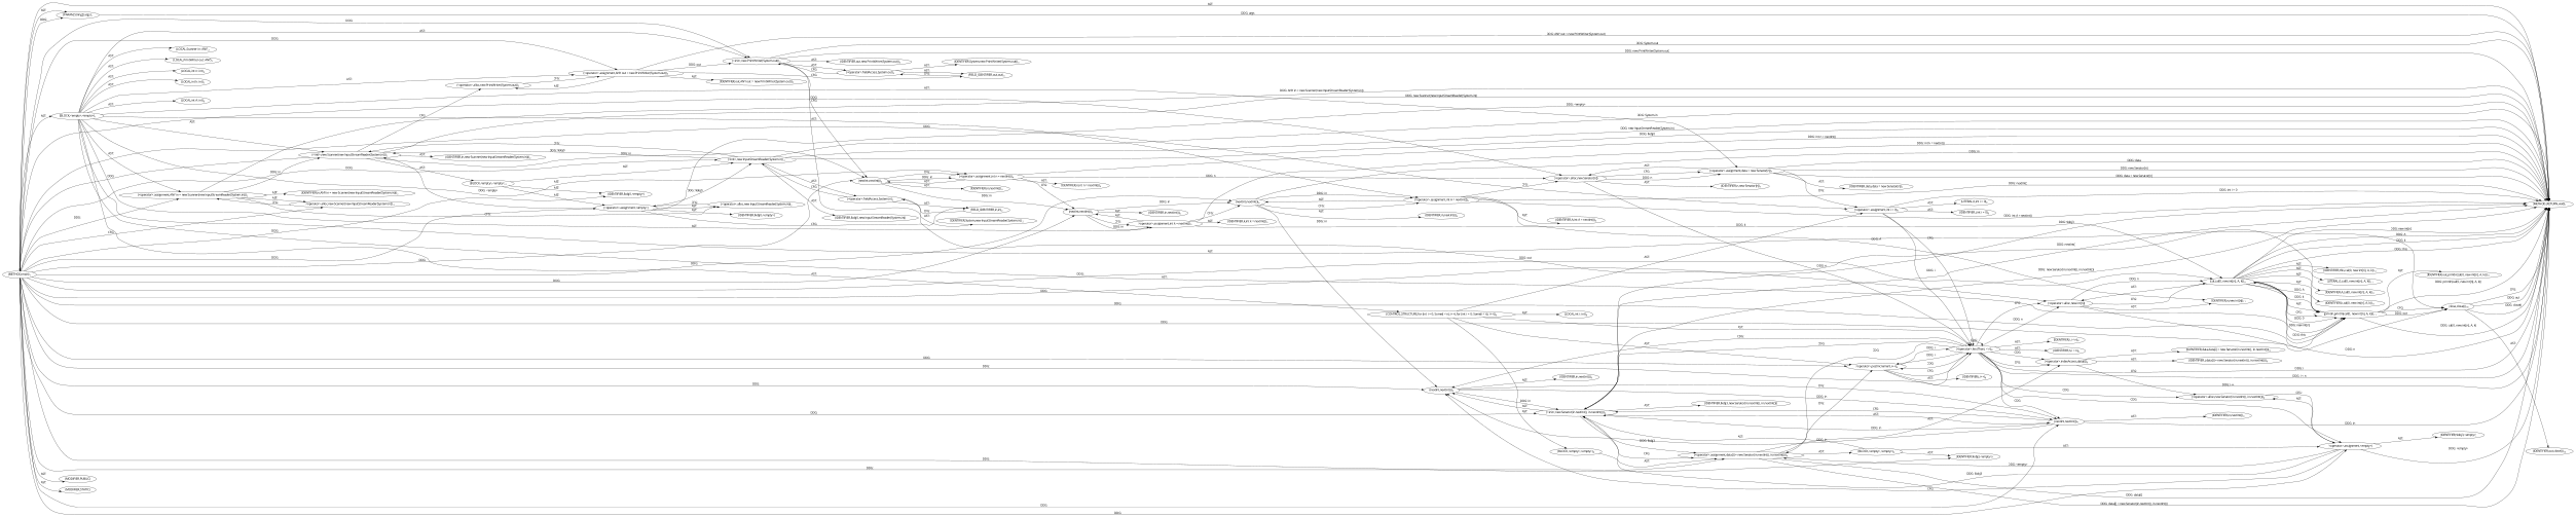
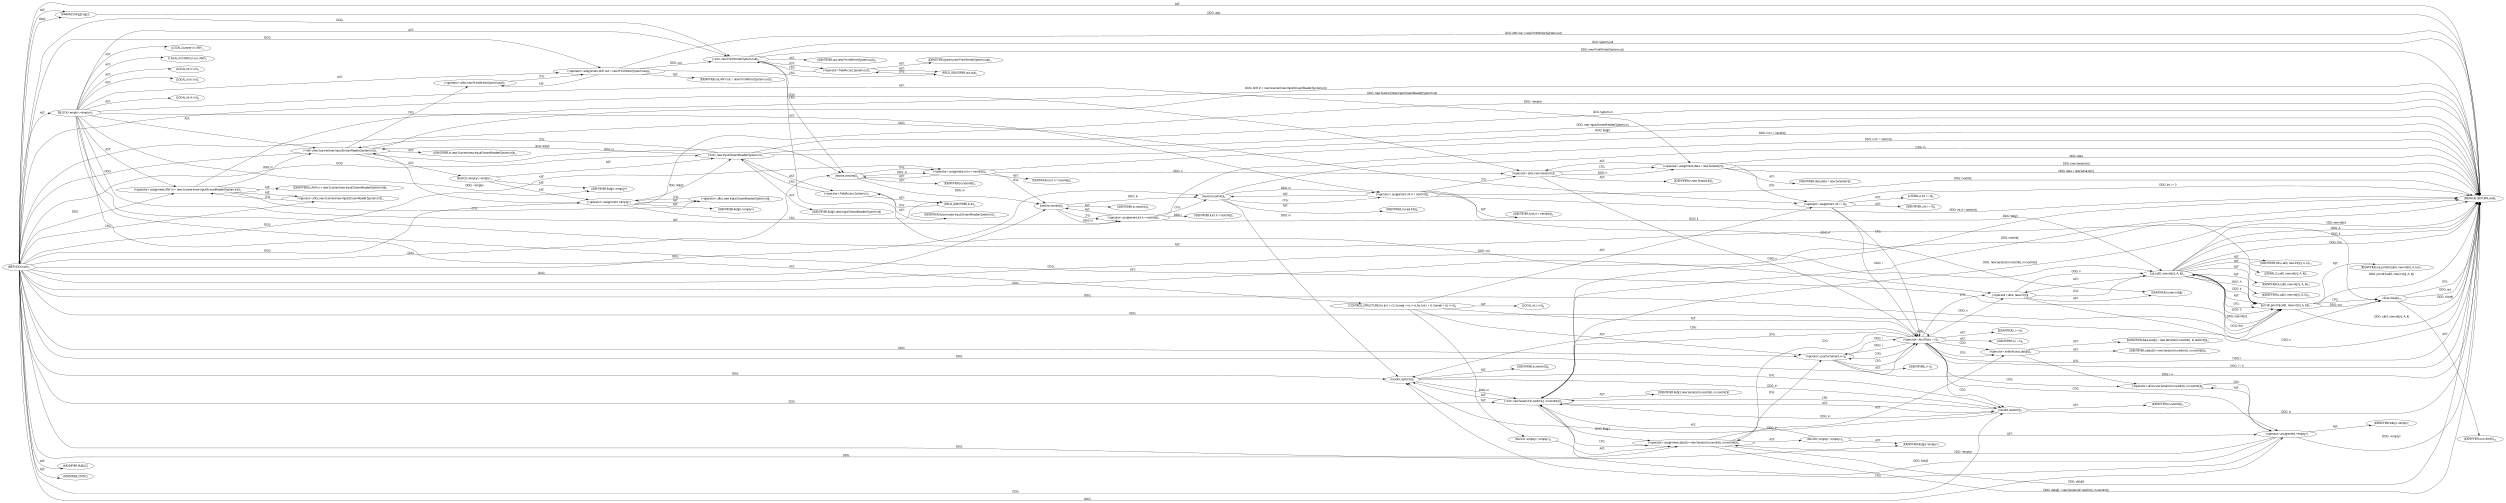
  digraph {
    fontname="Open Sans"
    rankdir=LR
    node [fontname="Open Sans"]
    edge [fontname="Open Sans"]
    n1 [label=<(METHOD,main)<SUB>1</SUB>>]
    n2 [label=<(PARAM,String[] args)<SUB>1</SUB>>]
    n3 [label=<(BLOCK,&lt;empty&gt;,&lt;empty&gt;)<SUB>1</SUB>>]
    n4 [label=<(&lt;operator&gt;.assignment,ANY in = new Scanner(new InputStreamReader(System.in)))<SUB>2</SUB>>]
    n5 [label=<(&lt;operator&gt;.alloc,new Scanner(new InputStreamReader(System.in)))<SUB>2</SUB>>]
    n6 [label=<(&lt;operator&gt;.assignment,&lt;empty&gt;)>]
    n7 [label=<(&lt;init&gt;,new InputStreamReader(System.in))<SUB>2</SUB>>]
    n8 [label=<(IDENTIFIER,$obj0,&lt;empty&gt;)>]
    n9 [label=<(&lt;operator&gt;.assignment,ANY out = new PrintWriter(System.out))<SUB>3</SUB>>]
    n10 [label=<(&lt;init&gt;,new PrintWriter(System.out))<SUB>3</SUB>>]
    n11 [label=<(nextInt,nextInt())<SUB>4</SUB>>]
    n12 [label=<(nextInt,nextInt())<SUB>5</SUB>>]
    n13 [label=<(nextInt,nextInt())<SUB>6</SUB>>]
    n14 [label=<(&lt;operator&gt;.alloc,new Senator[n])>]
    n15 [label=<(&lt;operator&gt;.assignment,int i = 0)<SUB>8</SUB>>]
    n16 [label=<(&lt;operator&gt;.lessThan,i &lt; n)<SUB>8</SUB>>]
    n17 [label=<(&lt;operator&gt;.postIncrement,i++)<SUB>8</SUB>>]
    n18 [label=<(&lt;operator&gt;.assignment,data[i] = new Senator(in.nextInt(), in.nextInt()))<SUB>9</SUB>>]
    n19 [label=<(&lt;operator&gt;.assignment,&lt;empty&gt;)>]
    n20 [label=<(&lt;init&gt;,new Senator(in.nextInt(), in.nextInt()))<SUB>9</SUB>>]
    n21 [label=<(nextInt,nextInt())<SUB>9</SUB>>]
    n22 [label=<(nextInt,nextInt())<SUB>9</SUB>>]
    n23 [label=<(IDENTIFIER,$obj3,&lt;empty&gt;)>]
    n24 [label=<(println,println(cal(0, new int[n], A, k)))<SUB>11</SUB>>]
    n25 [label=<(cal,cal(0, new int[n], A, k))<SUB>11</SUB>>]
    n26 [label=<(&lt;operator&gt;.alloc,new int[n])>]
    n27 [label=<(close,close())<SUB>18</SUB>>]
    n28 [label=<(MODIFIER,PUBLIC)>]
    n29 [label=<(MODIFIER,STATIC)>]
    n30 [label=<(METHOD_RETURN,void)<SUB>1</SUB>>]
    n31 [label=<(&lt;init&gt;,new Scanner(new InputStreamReader(System.in)))<SUB>2</SUB>>]
    n32 [label=<(LOCAL,Scanner in: ANY)<SUB>2</SUB>>]
    n33 [label=<(LOCAL,PrintWriter out: ANY)<SUB>3</SUB>>]
    n34 [label=<(LOCAL,int n: int)<SUB>4</SUB>>]
    n35 [label=<(&lt;operator&gt;.assignment,int n = nextInt())<SUB>4</SUB>>]
    n36 [label=<(LOCAL,int k: int)<SUB>5</SUB>>]
    n37 [label=<(&lt;operator&gt;.assignment,int k = nextInt())<SUB>5</SUB>>]
    n38 [label=<(LOCAL,int A: int)<SUB>6</SUB>>]
    n39 [label=<(&lt;operator&gt;.assignment,int A = nextInt())<SUB>6</SUB>>]
    n40 [label=<(&lt;operator&gt;.assignment,data = new Senator[n])<SUB>7</SUB>>]
    n41 [label=<(CONTROL_STRUCTURE,for (int i = 0; Some(i &lt; n); i++),for (int i = 0; Some(i &lt; n); i++))<SUB>8</SUB>>]
    n42 [label=<(IDENTIFIER,in,ANY in = new Scanner(new InputStreamReader(System.in)))<SUB>2</SUB>>]
    n43 [label=<(&lt;operator&gt;.alloc,new InputStreamReader(System.in))<SUB>2</SUB>>]
    n44 [label=<(IDENTIFIER,in,new Scanner(new InputStreamReader(System.in)))<SUB>2</SUB>>]
    n45 [label=<(BLOCK,&lt;empty&gt;,&lt;empty&gt;)<SUB>2</SUB>>]
    n46 [label=<(&lt;operator&gt;.alloc,new PrintWriter(System.out))<SUB>3</SUB>>]
    n47 [label=<(IDENTIFIER,$obj0,&lt;empty&gt;)>]
    n48 [label=<(FIELD_IDENTIFIER,in,in)<SUB>2</SUB>>]
    n49 [label=<(IDENTIFIER,$obj0,new InputStreamReader(System.in))>]
    n50 [label=<(&lt;operator&gt;.fieldAccess,System.in)<SUB>2</SUB>>]
    n51 [label=<(IDENTIFIER,out,ANY out = new PrintWriter(System.out))<SUB>3</SUB>>]
    n52 [label=<(FIELD_IDENTIFIER,out,out)<SUB>3</SUB>>]
    n53 [label=<(IDENTIFIER,out,new PrintWriter(System.out))<SUB>3</SUB>>]
    n54 [label=<(&lt;operator&gt;.fieldAccess,System.out)<SUB>3</SUB>>]
    n55 [label=<(IDENTIFIER,in,nextInt())<SUB>4</SUB>>]
    n56 [label=<(IDENTIFIER,in,nextInt())<SUB>5</SUB>>]
    n57 [label=<(IDENTIFIER,in,nextInt())<SUB>6</SUB>>]
    n58 [label=<(IDENTIFIER,n,new Senator[n])<SUB>7</SUB>>]
    n59 [label=<(IDENTIFIER,i,int i = 0)<SUB>8</SUB>>]
    n60 [label=<(LITERAL,0,int i = 0)<SUB>8</SUB>>]
    n61 [label=<(IDENTIFIER,i,i &lt; n)<SUB>8</SUB>>]
    n62 [label=<(IDENTIFIER,n,i &lt; n)<SUB>8</SUB>>]
    n63 [label=<(&lt;operator&gt;.indexAccess,data[i])<SUB>9</SUB>>]
    n64 [label=<(&lt;operator&gt;.alloc,new Senator(in.nextInt(), in.nextInt()))<SUB>9</SUB>>]
    n65 [label=<(IDENTIFIER,i,i++)<SUB>8</SUB>>]
    n66 [label=<(BLOCK,&lt;empty&gt;,&lt;empty&gt;)<SUB>9</SUB>>]
    n67 [label=<(IDENTIFIER,$obj3,&lt;empty&gt;)>]
    n68 [label=<(IDENTIFIER,$obj3,new Senator(in.nextInt(), in.nextInt()))>]
    n69 [label=<(IDENTIFIER,in,nextInt())<SUB>9</SUB>>]
    n70 [label=<(IDENTIFIER,in,nextInt())<SUB>9</SUB>>]
    n71 [label=<(IDENTIFIER,out,println(cal(0, new int[n], A, k)))<SUB>11</SUB>>]
    n72 [label=<(IDENTIFIER,this,cal(0, new int[n], A, k))<SUB>11</SUB>>]
    n73 [label=<(LITERAL,0,cal(0, new int[n], A, k))<SUB>11</SUB>>]
    n74 [label=<(IDENTIFIER,A,cal(0, new int[n], A, k))<SUB>11</SUB>>]
    n75 [label=<(IDENTIFIER,k,cal(0, new int[n], A, k))<SUB>11</SUB>>]
    n76 [label=<(IDENTIFIER,n,new int[n])<SUB>11</SUB>>]
    n77 [label=<(IDENTIFIER,out,close())<SUB>13</SUB>>]
    n78 [label=<(IDENTIFIER,n,int n = nextInt())<SUB>4</SUB>>]
    n79 [label=<(IDENTIFIER,k,int k = nextInt())<SUB>5</SUB>>]
    n80 [label=<(IDENTIFIER,A,int A = nextInt())<SUB>6</SUB>>]
    n81 [label=<(IDENTIFIER,data,data = new Senator[n])<SUB>7</SUB>>]
    n82 [label=<(LOCAL,int i: int)<SUB>8</SUB>>]
    n83 [label=<(BLOCK,&lt;empty&gt;,&lt;empty&gt;)<SUB>8</SUB>>]
    n84 [label=<(IDENTIFIER,System,new InputStreamReader(System.in))<SUB>2</SUB>>]
    n85 [label=<(IDENTIFIER,System,new PrintWriter(System.out))<SUB>3</SUB>>]
    n86 [label=<(IDENTIFIER,data,data[i] = new Senator(in.nextInt(), in.nextInt()))<SUB>9</SUB>>]
    n87 [label=<(IDENTIFIER,i,data[i] = new Senator(in.nextInt(), in.nextInt()))<SUB>9</SUB>>]
    n1 -> n2 [label="AST: "]
    n1 -> n2 [label="DDG: "]
    n1 -> n3 [label="AST: "]
    n1 -> n4 [label="DDG: "]
    n1 -> n5 [label="CFG: "]
    n1 -> n6 [label="DDG: "]
    n1 -> n7 [label="DDG: "]
    n1 -> n8 [label="DDG: "]
    n1 -> n9 [label="DDG: "]
    n1 -> n10 [label="DDG: "]
    n1 -> n11 [label="DDG: "]
    n1 -> n12 [label="DDG: "]
    n1 -> n13 [label="DDG: "]
    n1 -> n14 [label="DDG: "]
    n1 -> n15 [label="DDG: "]
    n1 -> n16 [label="DDG: "]
    n1 -> n17 [label="DDG: "]
    n1 -> n18 [label="DDG: "]
    n1 -> n19 [label="DDG: "]
    n1 -> n20 [label="DDG: "]
    n1 -> n21 [label="DDG: "]
    n1 -> n22 [label="DDG: "]
    n1 -> n23 [label="DDG: "]
    n1 -> n24 [label="DDG: "]
    n1 -> n25 [label="DDG: "]
    n1 -> n26 [label="DDG: "]
    n1 -> n27 [label="DDG: "]
    n1 -> n28 [label="AST: "]
    n1 -> n29 [label="AST: "]
    n1 -> n30 [label="AST: "]
    n2 -> n30 [label="DDG: args"]
    n3 -> n4 [label="AST: "]
    n3 -> n9 [label="AST: "]
    n3 -> n10 [label="AST: "]
    n3 -> n24 [label="AST: "]
    n3 -> n27 [label="AST: "]
    n3 -> n31 [label="AST: "]
    n3 -> n32 [label="AST: "]
    n3 -> n33 [label="AST: "]
    n3 -> n34 [label="AST: "]
    n3 -> n35 [label="AST: "]
    n3 -> n36 [label="AST: "]
    n3 -> n37 [label="AST: "]
    n3 -> n38 [label="AST: "]
    n3 -> n39 [label="AST: "]
    n3 -> n40 [label="AST: "]
    n3 -> n41 [label="AST: "]
    n4 -> n5 [label="AST: "]
    n4 -> n30 [label="DDG: ANY in = new Scanner(new InputStreamReader(System.in))"]
    n4 -> n31 [label="DDG: in"]
    n4 -> n42 [label="AST: "]
    n4 -> n43 [label="CFG: "]
    n5 -> n4 [label="CFG: "]
    n6 -> n7 [label="DDG: $obj0"]
    n6 -> n30 [label="DDG: &lt;empty&gt;"]
    n6 -> n31 [label="DDG: &lt;empty&gt;"]
    n6 -> n43 [label="AST: "]
    n6 -> n47 [label="AST: "]
    n6 -> n48 [label="CFG: "]
    n7 -> n30 [label="DDG: $obj0"]
    n7 -> n30 [label="DDG: System.in"]
    n7 -> n30 [label="DDG: new InputStreamReader(System.in)"]
    n7 -> n31 [label="CFG: "]
    n7 -> n31 [label="DDG: $obj0"]
    n7 -> n49 [label="AST: "]
    n7 -> n50 [label="AST: "]
    n9 -> n10 [label="DDG: out"]
    n9 -> n30 [label="DDG: ANY out = new PrintWriter(System.out)"]
    n9 -> n46 [label="AST: "]
    n9 -> n51 [label="AST: "]
    n9 -> n52 [label="CFG: "]
    n10 -> n11 [label="CFG: "]
    n10 -> n24 [label="DDG: out"]
    n10 -> n30 [label="DDG: System.out"]
    n10 -> n30 [label="DDG: new PrintWriter(System.out)"]
    n10 -> n53 [label="AST: "]
    n10 -> n54 [label="AST: "]
    n11 -> n12 [label="DDG: in"]
    n11 -> n35 [label="CFG: "]
    n11 -> n35 [label="DDG: in"]
    n11 -> n55 [label="AST: "]
    n12 -> n13 [label="DDG: in"]
    n12 -> n37 [label="CFG: "]
    n12 -> n37 [label="DDG: in"]
    n12 -> n56 [label="AST: "]
    n13 -> n21 [label="DDG: in"]
    n13 -> n30 [label="DDG: in"]
    n13 -> n39 [label="CFG: "]
    n13 -> n39 [label="DDG: in"]
    n13 -> n57 [label="AST: "]
    n14 -> n16 [label="DDG: n"]
    n14 -> n40 [label="CFG: "]
    n14 -> n40 [label="DDG: n"]
    n14 -> n58 [label="AST: "]
    n15 -> n16 [label="CFG: "]
    n15 -> n16 [label="DDG: i"]
    n15 -> n30 [label="DDG: int i = 0"]
    n15 -> n59 [label="AST: "]
    n15 -> n60 [label="AST: "]
    n16 -> n16 [label="CDG: "]
    n16 -> n17 [label="DDG: i"]
    n16 -> n17 [label="CDG: "]
    n16 -> n18 [label="CDG: "]
    n16 -> n19 [label="CDG: "]
    n16 -> n20 [label="CDG: "]
    n16 -> n21 [label="CDG: "]
    n16 -> n22 [label="CDG: "]
    n16 -> n26 [label="CFG: "]
    n16 -> n26 [label="DDG: n"]
    n16 -> n30 [label="DDG: i"]
    n16 -> n30 [label="DDG: i &lt; n"]
    n16 -> n61 [label="AST: "]
    n16 -> n62 [label="AST: "]
    n16 -> n63 [label="CFG: "]
    n16 -> n63 [label="CDG: "]
    n16 -> n64 [label="CDG: "]
    n17 -> n16 [label="CFG: "]
    n17 -> n16 [label="DDG: i"]
    n17 -> n30 [label="DDG: i++"]
    n17 -> n65 [label="AST: "]
    n18 -> n17 [label="CFG: "]
    n18 -> n30 [label="DDG: data[i]"]
    n18 -> n30 [label="DDG: data[i] = new Senator(in.nextInt(), in.nextInt())"]
    n18 -> n63 [label="AST: "]
    n18 -> n66 [label="AST: "]
    n19 -> n18 [label="DDG: &lt;empty&gt;"]
    n19 -> n20 [label="DDG: $obj3"]
    n19 -> n21 [label="CFG: "]
    n19 -> n30 [label="DDG: &lt;empty&gt;"]
    n19 -> n64 [label="AST: "]
    n19 -> n67 [label="AST: "]
    n20 -> n18 [label="CFG: "]
    n20 -> n18 [label="DDG: $obj3"]
    n20 -> n21 [label="AST: "]
    n20 -> n22 [label="AST: "]
    n20 -> n30 [label="DDG: $obj3"]
    n20 -> n30 [label="DDG: nextInt()"]
    n20 -> n30 [label="DDG: new Senator(in.nextInt(), in.nextInt())"]
    n20 -> n68 [label="AST: "]
    n21 -> n20 [label="DDG: in"]
    n21 -> n22 [label="CFG: "]
    n21 -> n22 [label="DDG: in"]
    n21 -> n69 [label="AST: "]
    n22 -> n20 [label="CFG: "]
    n22 -> n20 [label="DDG: in"]
    n22 -> n21 [label="DDG: in"]
    n22 -> n30 [label="DDG: in"]
    n22 -> n70 [label="AST: "]
    n24 -> n25 [label="AST: "]
    n24 -> n27 [label="CFG: "]
    n24 -> n27 [label="DDG: out"]
    n24 -> n30 [label="DDG: cal(0, new int[n], A, k)"]
    n24 -> n30 [label="DDG: println(cal(0, new int[n], A, k))"]
    n24 -> n71 [label="AST: "]
    n25 -> n24 [label="CFG: "]
    n25 -> n24 [label="DDG: 0"]
    n25 -> n24 [label="DDG: new int[n]"]
    n25 -> n24 [label="DDG: this"]
    n25 -> n24 [label="DDG: A"]
    n25 -> n24 [label="DDG: k"]
    n25 -> n26 [label="AST: "]
    n25 -> n30 [label="DDG: new int[n]"]
    n25 -> n30 [label="DDG: A"]
    n25 -> n30 [label="DDG: k"]
    n25 -> n30 [label="DDG: this"]
    n25 -> n72 [label="AST: "]
    n25 -> n73 [label="AST: "]
    n25 -> n74 [label="AST: "]
    n25 -> n75 [label="AST: "]
    n26 -> n25 [label="CFG: "]
    n26 -> n25 [label="DDG: n"]
    n26 -> n30 [label="DDG: n"]
    n26 -> n76 [label="AST: "]
    n27 -> n30 [label="CFG: "]
    n27 -> n30 [label="DDG: out"]
    n27 -> n30 [label="DDG: close()"]
    n27 -> n77 [label="AST: "]
    n31 -> n1 [label="DDG: "]
    n31 -> n11 [label="DDG: in"]
    n31 -> n30 [label="DDG: new Scanner(new InputStreamReader(System.in))"]
    n31 -> n44 [label="AST: "]
    n31 -> n45 [label="AST: "]
    n31 -> n46 [label="CFG: "]
    n35 -> n11 [label="AST: "]
    n35 -> n12 [label="CFG: "]
    n35 -> n14 [label="DDG: n"]
    n35 -> n30 [label="DDG: int n = nextInt()"]
    n35 -> n78 [label="AST: "]
    n37 -> n12 [label="AST: "]
    n37 -> n13 [label="CFG: "]
    n37 -> n25 [label="DDG: k"]
    n37 -> n30 [label="DDG: int k = nextInt()"]
-   n37 -> n79 [label="AST: "]
+   n37 -> n79 [label="DDG: i"]
    n39 -> n13 [label="AST: "]
    n39 -> n14 [label="CFG: "]
    n39 -> n30 [label="DDG: nextInt()"]
    n39 -> n30 [label="DDG: int A = nextInt()"]
    n39 -> n76 [label="DDG: A"]
    n39 -> n80 [label="AST: "]
    n40 -> n14 [label="AST: "]
    n40 -> n15 [label="CFG: "]
    n40 -> n30 [label="DDG: data"]
    n40 -> n30 [label="DDG: new Senator[n]"]
    n40 -> n30 [label="DDG: data = new Senator[n]"]
    n40 -> n81 [label="AST: "]
    n41 -> n15 [label="AST: "]
    n41 -> n16 [label="AST: "]
    n41 -> n17 [label="AST: "]
    n41 -> n82 [label="AST: "]
    n41 -> n83 [label="AST: "]
    n43 -> n6 [label="CFG: "]
    n45 -> n6 [label="AST: "]
    n45 -> n7 [label="AST: "]
    n45 -> n8 [label="AST: "]
    n46 -> n9 [label="CFG: "]
    n48 -> n50 [label="CFG: "]
    n50 -> n7 [label="CFG: "]
    n50 -> n48 [label="AST: "]
    n50 -> n84 [label="AST: "]
    n52 -> n54 [label="CFG: "]
    n54 -> n10 [label="CFG: "]
    n54 -> n52 [label="AST: "]
    n54 -> n85 [label="AST: "]
    n63 -> n64 [label="CFG: "]
    n63 -> n86 [label="AST: "]
    n63 -> n87 [label="AST: "]
    n64 -> n19 [label="CFG: "]
    n66 -> n19 [label="AST: "]
    n66 -> n20 [label="AST: "]
    n66 -> n23 [label="AST: "]
    n83 -> n18 [label="AST: "]
  }
